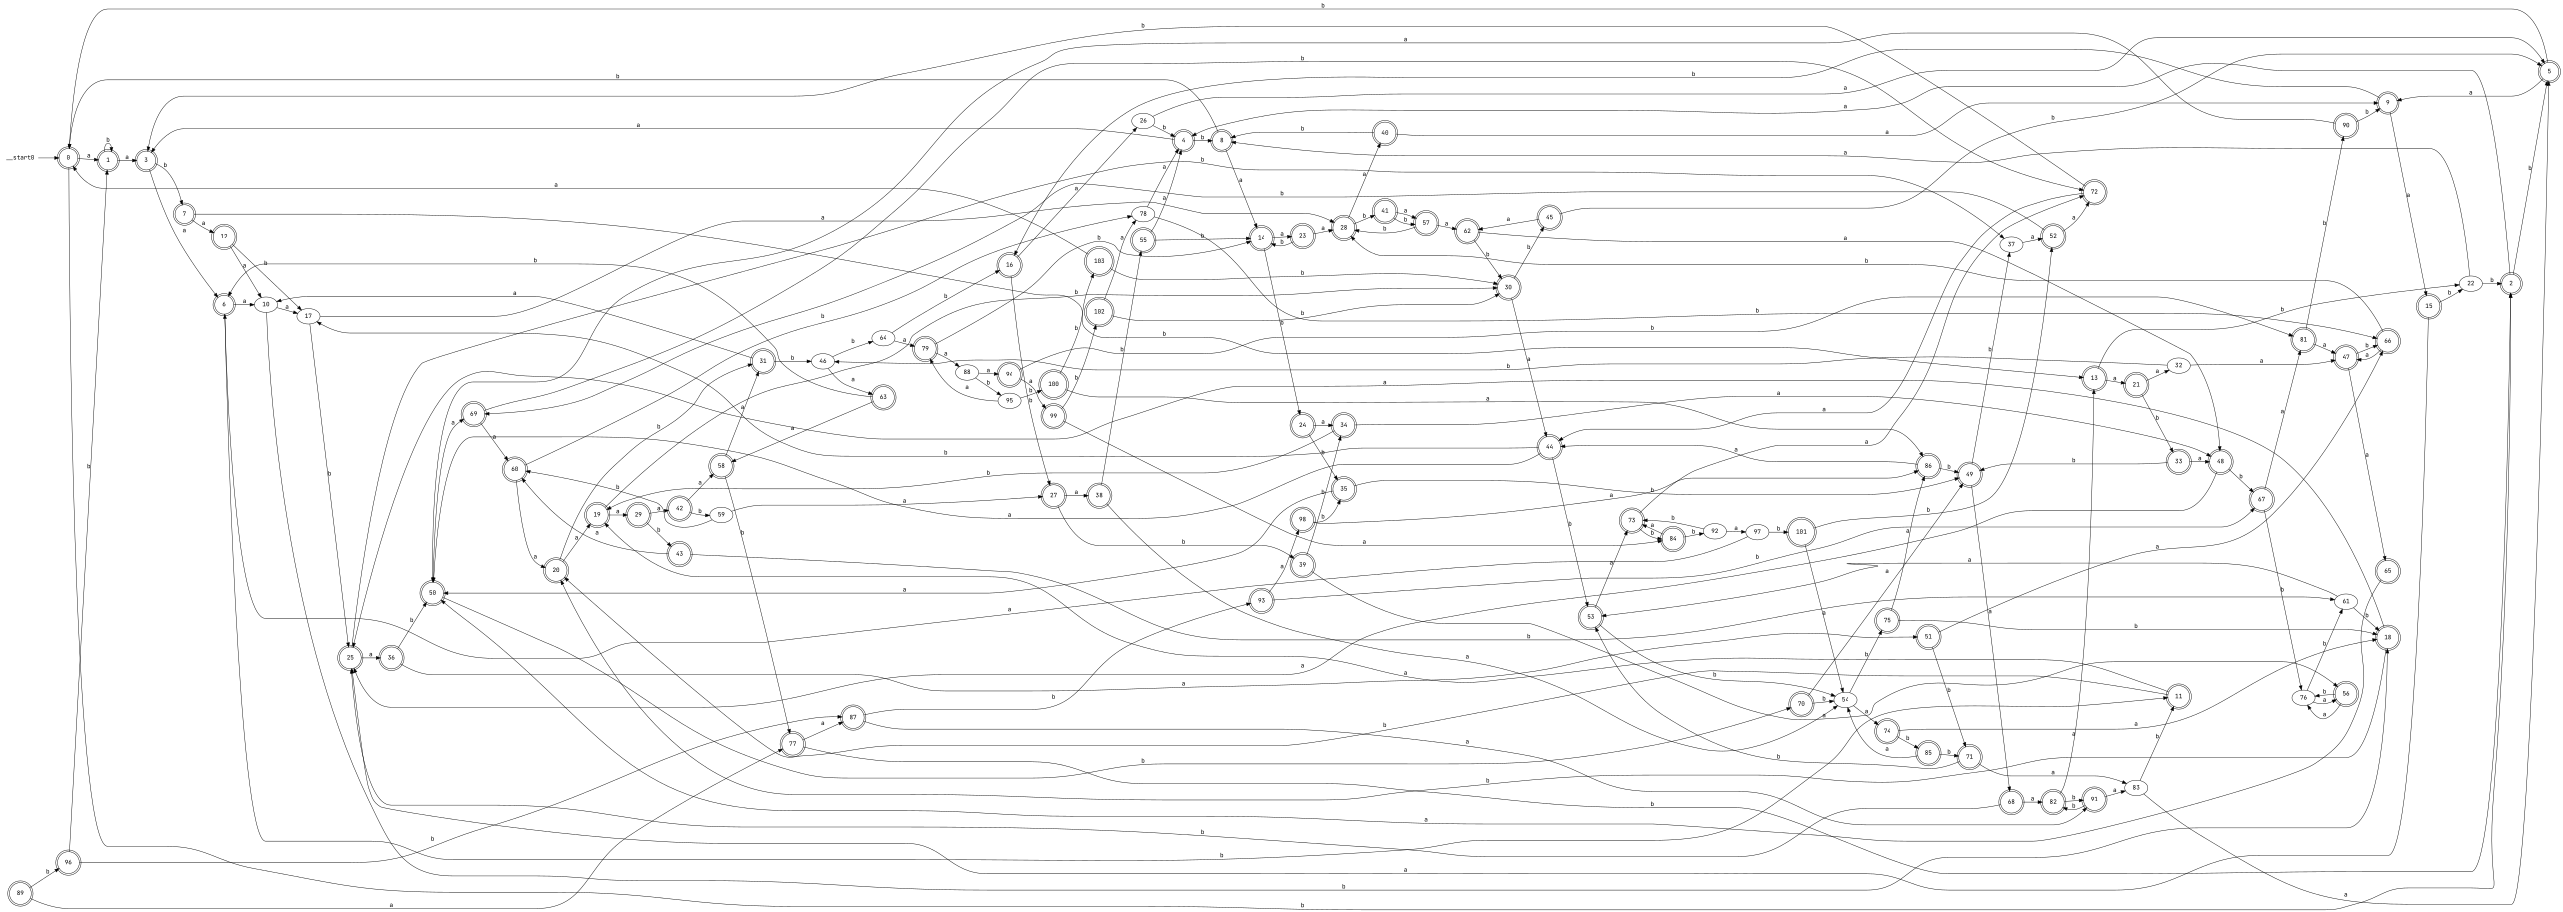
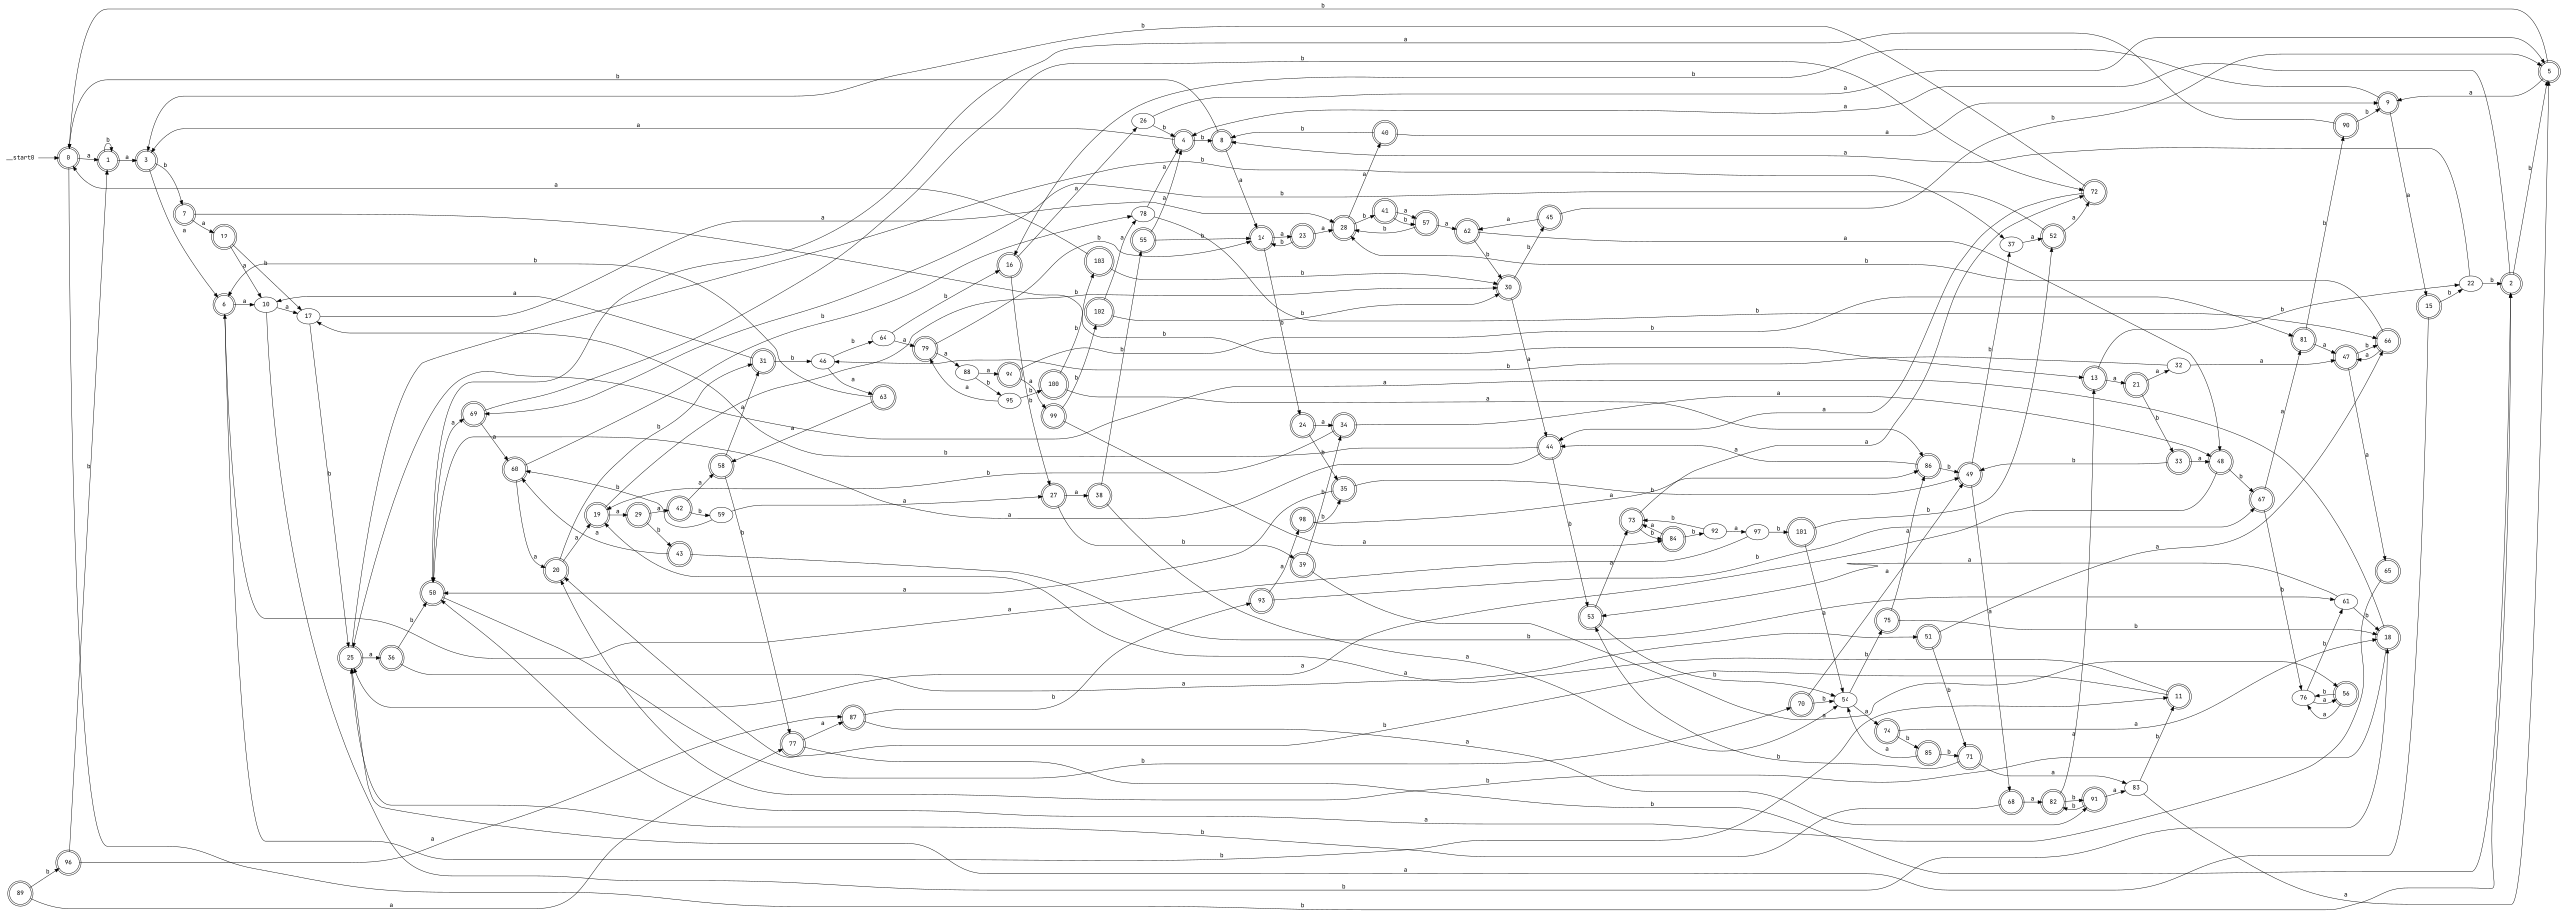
  digraph {
    fontname="JetBrains Mono"
    rankdir=LR
    node [fontname="JetBrains Mono" shape=doublecircle]
    edge [fontname="JetBrains Mono"]
    __start0 [shape=none]
    0
    1
    2
    3
    4
    5
    6
    7
    8
    9
    10 [shape=""]
    11
    12
    13
    14
    15
    16
    17 [shape=""]
    18
    19
    20
    21
    22 [shape=""]
    23
    24
    25
    26 [shape=""]
    27
    28
    29
    30
    31
    32 [shape=""]
    33
    34
    35
    36
    37 [shape=""]
    38
    39
    40
    41
    42
    43
    44
    45
    46 [shape=""]
    47
    48
    49
    50
    51
    52
    54 [shape=""]
    55
    56
    57
    58
    59 [shape=""]
    60
    61 [shape=""]
    53
    62
    63
    64 [shape=""]
    65
    66
    67
    68
    69
    70
    71
    72
    73
    74
    75
    76 [shape=""]
    77
    78 [shape=""]
    79
    81
    82
    83 [shape=""]
    84
    85
    86
    87
    88 [shape=""]
    90
    91
    92 [shape=""]
    93
    94
    95 [shape=""]
    89
    96
    97 [shape=""]
    98
    99
    100
    101
    102
    103
    __start0 -> 0
    0 -> 1 [label=a]
    0 -> 2 [label=b]
    1 -> 1 [label=b]
    1 -> 3 [label=a]
    2 -> 4 [label=a]
    2 -> 5 [label=b]
    3 -> 6 [label=a]
    3 -> 7 [label=b]
    4 -> 3 [label=a]
    4 -> 8 [label=b]
    5 -> 0 [label=b]
    5 -> 9 [label=a]
    6 -> 10 [label=a]
    6 -> 11 [label=b]
    7 -> 12 [label=a]
    7 -> 13 [label=b]
    8 -> 0 [label=b]
    8 -> 14 [label=a]
    9 -> 15 [label=a]
    9 -> 16 [label=b]
    10 -> 17 [label=a]
    10 -> 18 [label=b]
    11 -> 19 [label=a]
    11 -> 20 [label=b]
    12 -> 10 [label=a]
    12 -> 17 [label=b]
    13 -> 21 [label=a]
    13 -> 22 [label=b]
    14 -> 23 [label=a]
    14 -> 24 [label=b]
    15 -> 22 [label=b]
    15 -> 25 [label=a]
    16 -> 26 [label=a]
    16 -> 27 [label=b]
    17 -> 25 [label=b]
    17 -> 28 [label=a]
    18 -> 20 [label=b]
    18 -> 25 [label=a]
    19 -> 29 [label=a]
    19 -> 30 [label=b]
    20 -> 19 [label=a]
    20 -> 31 [label=b]
    21 -> 32 [label=a]
    21 -> 33 [label=b]
    22 -> 2 [label=b]
    22 -> 8 [label=a]
    23 -> 14 [label=b]
    23 -> 28 [label=a]
    24 -> 34 [label=a]
    24 -> 35 [label=b]
    25 -> 36 [label=a]
    25 -> 37 [label=b]
    26 -> 4 [label=b]
    26 -> 5 [label=a]
    27 -> 38 [label=a]
    27 -> 39 [label=b]
    28 -> 40 [label=a]
    28 -> 41 [label=b]
    29 -> 42 [label=a]
    29 -> 43 [label=b]
    30 -> 44 [label=a]
    30 -> 45 [label=b]
    31 -> 10 [label=a]
    31 -> 46 [label=b]
    32 -> 46 [label=b]
    32 -> 47 [label=a]
    33 -> 48 [label=a]
    33 -> 49 [label=b]
    34 -> 19 [label=b]
    34 -> 48 [label=a]
    35 -> 49 [label=b]
    35 -> 50 [label=a]
    36 -> 50 [label=b]
    36 -> 51 [label=a]
    37 -> 52 [label=a]
    38 -> 54 [label=a]
    38 -> 55 [label=b]
    39 -> 34 [label=b]
    39 -> 56 [label=a]
    40 -> 8 [label=b]
    40 -> 9 [label=a]
    41 -> 57 [label=a]
    41 -> 57 [label=b]
    42 -> 58 [label=a]
    42 -> 59 [label=b]
    43 -> 60 [label=a]
    43 -> 61 [label=b]
    44 -> 17 [label=b]
    44 -> 50 [label=a]
    44 -> 53 [label=b]
    45 -> 5 [label=b]
    45 -> 62 [label=a]
    46 -> 63 [label=a]
    46 -> 64 [label=b]
    47 -> 65 [label=a]
    47 -> 66 [label=b]
    48 -> 25 [label=a]
    48 -> 67 [label=b]
    49 -> 37 [label=b]
    49 -> 68 [label=a]
    50 -> 69 [label=a]
    50 -> 70 [label=b]
    51 -> 66 [label=a]
    51 -> 71 [label=b]
    52 -> 69 [label=b]
    52 -> 72 [label=a]
    54 -> 74 [label=a]
    54 -> 75 [label=b]
    55 -> 4 [label=a]
    55 -> 14 [label=b]
    56 -> 76 [label=a]
    56 -> 76 [label=b]
    57 -> 28 [label=b]
    57 -> 62 [label=a]
    58 -> 31 [label=a]
    58 -> 77 [label=b]
    59 -> 27 [label=a]
    59 -> 60 [label=b]
    60 -> 20 [label=a]
    60 -> 78 [label=b]
    61 -> 18 [label=b]
    61 -> 53 [label=a]
    53 -> 54 [label=b]
    53 -> 73 [label=a]
    62 -> 30 [label=b]
    62 -> 48 [label=a]
    63 -> 6 [label=b]
    63 -> 58 [label=a]
    64 -> 16 [label=b]
    64 -> 79 [label=a]
    65 -> 50 [label=a]
    66 -> 28 [label=b]
    66 -> 47 [label=a]
    67 -> 76 [label=b]
    67 -> 81 [label=a]
    68 -> 25 [label=b]
    68 -> 82 [label=a]
    69 -> 60 [label=a]
    69 -> 72 [label=b]
    70 -> 49 [label=a]
    70 -> 54 [label=b]
    71 -> 53 [label=b]
    71 -> 83 [label=a]
    72 -> 3 [label=b]
    72 -> 44 [label=a]
    73 -> 72 [label=a]
    73 -> 84 [label=b]
    74 -> 18 [label=a]
    74 -> 85 [label=b]
    75 -> 18 [label=b]
    75 -> 86 [label=a]
    76 -> 56 [label=a]
    76 -> 61 [label=b]
    77 -> 2 [label=b]
    77 -> 87 [label=a]
    78 -> 4 [label=a]
    78 -> 66 [label=b]
    79 -> 14 [label=b]
    79 -> 88 [label=a]
    81 -> 47 [label=a]
    81 -> 90 [label=b]
    82 -> 13 [label=a]
    82 -> 91 [label=b]
    83 -> 5 [label=a]
    83 -> 11 [label=b]
    84 -> 73 [label=a]
    84 -> 92 [label=b]
    85 -> 54 [label=a]
    85 -> 71 [label=b]
    86 -> 44 [label=a]
    86 -> 49 [label=b]
    87 -> 91 [label=a]
    87 -> 93 [label=b]
    88 -> 94 [label=a]
    88 -> 95 [label=b]
    90 -> 9 [label=b]
    90 -> 50 [label=a]
    91 -> 82 [label=b]
    91 -> 83 [label=a]
    92 -> 73 [label=b]
    92 -> 97 [label=a]
    93 -> 67 [label=b]
    93 -> 98 [label=a]
    94 -> 81 [label=b]
    94 -> 99 [label=a]
    95 -> 79 [label=a]
    95 -> 100 [label=b]
    89 -> 77 [label=a]
    89 -> 96 [label=b]
    96 -> 1 [label=b]
-   96 -> 87 [label=b]
+   96 -> 87 [label=a]
    97 -> 6 [label=a]
    97 -> 101 [label=b]
    98 -> 35 [label=b]
    98 -> 86 [label=a]
    99 -> 84 [label=a]
    99 -> 102 [label=b]
    100 -> 86 [label=a]
    100 -> 103 [label=b]
    101 -> 52 [label=b]
    101 -> 54 [label=a]
    102 -> 30 [label=b]
    102 -> 78 [label=a]
    103 -> 0 [label=a]
    103 -> 30 [label=b]
  }
